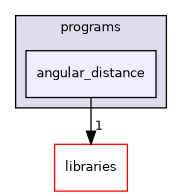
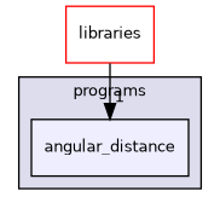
  digraph {
    compound=true
    node [fontname=Helvetica fontsize=10 shape=box style=filled]
    n1 [fillcolor="#eeeeff" label=angular_distance pencolor=black]
    n2 [color=red fillcolor=white label=libraries]
    subgraph cluster_1 {
      bgcolor="#ddddee"
      fontname=Helvetica
      fontsize=10
      label=programs
      pencolor=black
      n1
    }
-   n1 -> n2 [headlabel=1 labeldistance=1.5 labelfontname=Helvetica labelfontsize=10]
+   n2 -> n1 [headlabel=1 labeldistance=1.5 labelfontname=Helvetica labelfontsize=10]
  }
